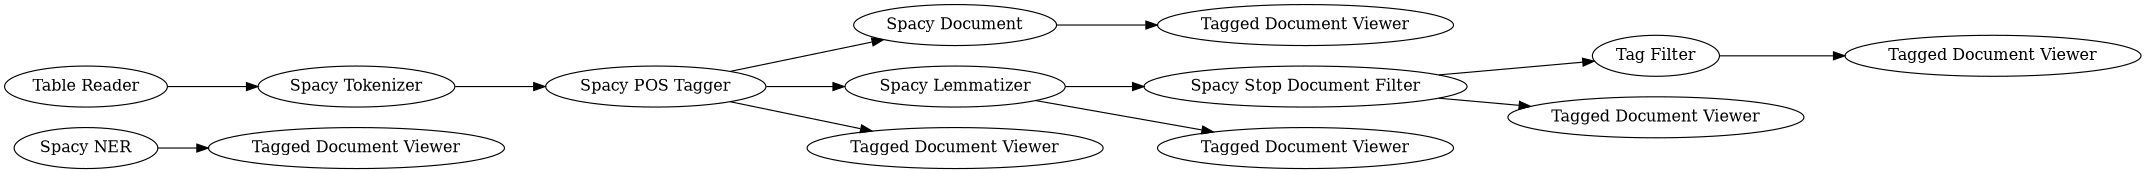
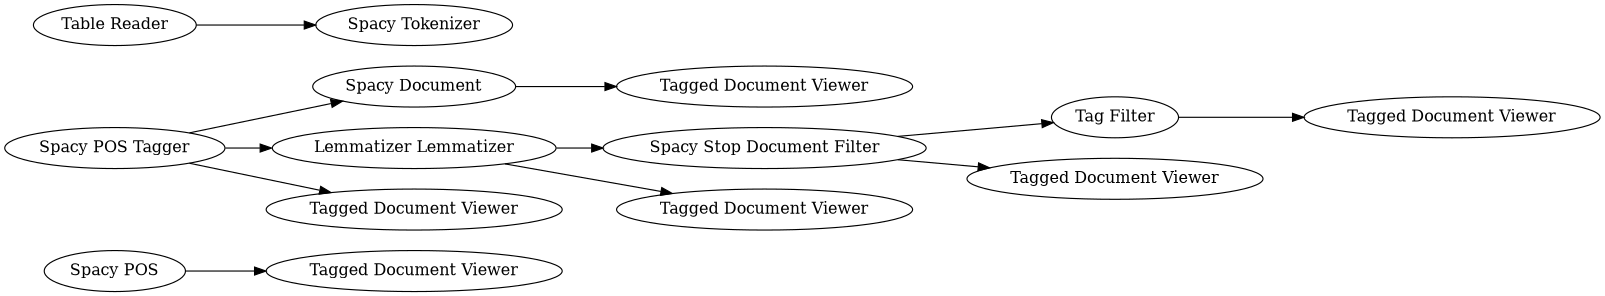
  digraph {
    rankdir=LR
-   n1 [label="Spacy NER"]
+   n1 [label="Spacy POS"]
    n2 [label="Tagged Document Viewer"]
    n3 [label="Tag Filter"]
    n4 [label="Tagged Document Viewer"]
    n5 [label="Spacy Tokenizer"]
    n6 [label="Spacy POS Tagger"]
    n7 [label="Spacy Document"]
-   n8 [label="Spacy Lemmatizer"]
+   n8 [label="Lemmatizer Lemmatizer"]
    n9 [label="Tagged Document Viewer"]
    n10 [label="Tagged Document Viewer"]
    n11 [label="Spacy Stop Document Filter"]
    n12 [label="Tagged Document Viewer"]
    n13 [label="Table Reader"]
    n14 [label="Tagged Document Viewer"]
    n1 -> n2
    n3 -> n4
-   n5 -> n6
    n6 -> n7
    n6 -> n8
    n6 -> n9
    n7 -> n10
    n8 -> n11
    n8 -> n12
    n11 -> n3
    n11 -> n14
    n13 -> n5
  }
